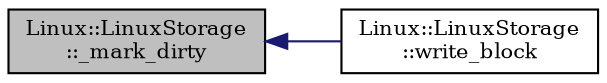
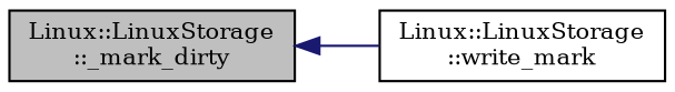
  digraph {
    rankdir=LR
    fontname="DejaVu Serif"
    node [color=black fontname="DejaVu Serif" fontsize=10 shape=record style=filled]
    n1 [fillcolor=grey75 fontcolor=black height=0.2 label="Linux::LinuxStorage\l::_mark_dirty" width=0.4]
-   n2 [fillcolor=white height=0.2 label="Linux::LinuxStorage\l::write_block" width=0.4]
+   n2 [fillcolor=white height=0.2 label="Linux::LinuxStorage\l::write_mark" width=0.4]
    n1 -> n2 [color=midnightblue dir=back fontname="DejaVu Serif" fontsize=10 labelfontname=Helvetica labelfontsize=10 style=solid]
  }
